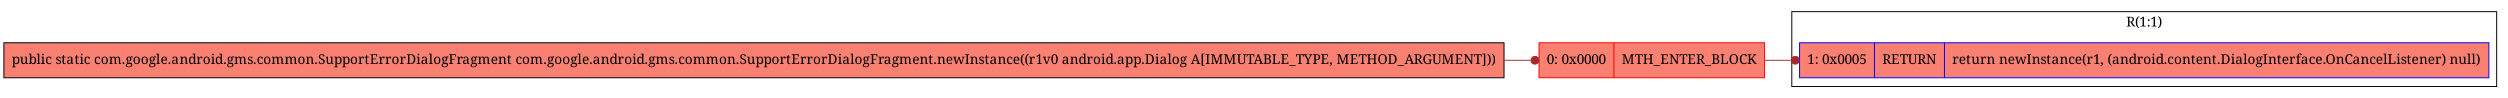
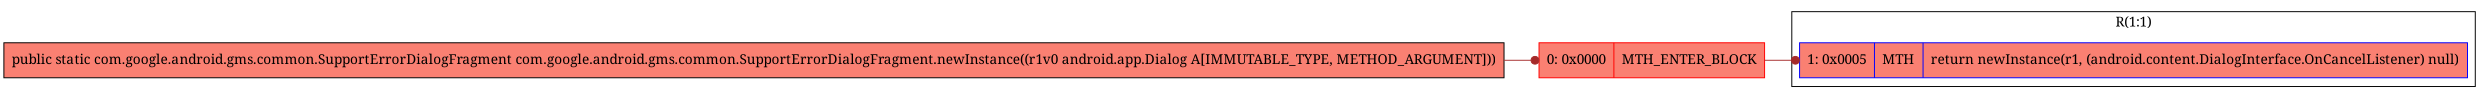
  digraph {
    rankdir=LR
    fontname="Noto Serif"
    node [shape=record style=filled fillcolor=salmon fontname="Noto Serif"]
    edge [color=brown arrowhead=dot fontname="Noto Serif"]
-   n1 [color=blue label="{1\:\ 0x0005|RETURN\l|return newInstance(r1, (android.content.DialogInterface.OnCancelListener) null)\l}"]
+   n1 [color=blue label="{1\:\ 0x0005|MTH\l|return newInstance(r1, (android.content.DialogInterface.OnCancelListener) null)\l}"]
    n2 [color=red label="{0\:\ 0x0000|MTH_ENTER_BLOCK\l}"]
    n3 [label="{public static com.google.android.gms.common.SupportErrorDialogFragment com.google.android.gms.common.SupportErrorDialogFragment.newInstance((r1v0 android.app.Dialog A[IMMUTABLE_TYPE, METHOD_ARGUMENT])) }"]
    subgraph cluster_1 {
      label="R(1:1)"
      n1
    }
    n2 -> n1
    n3 -> n2
  }
